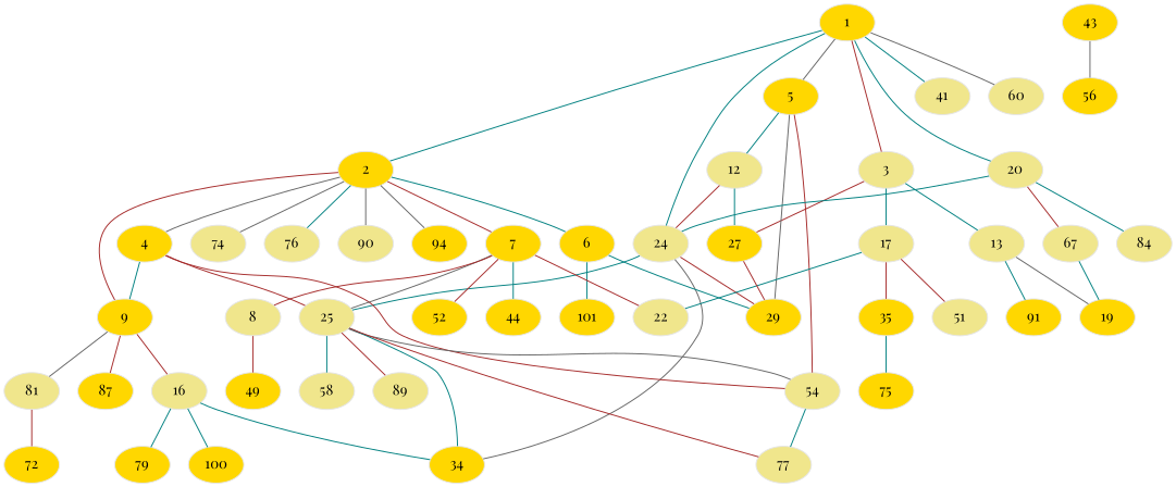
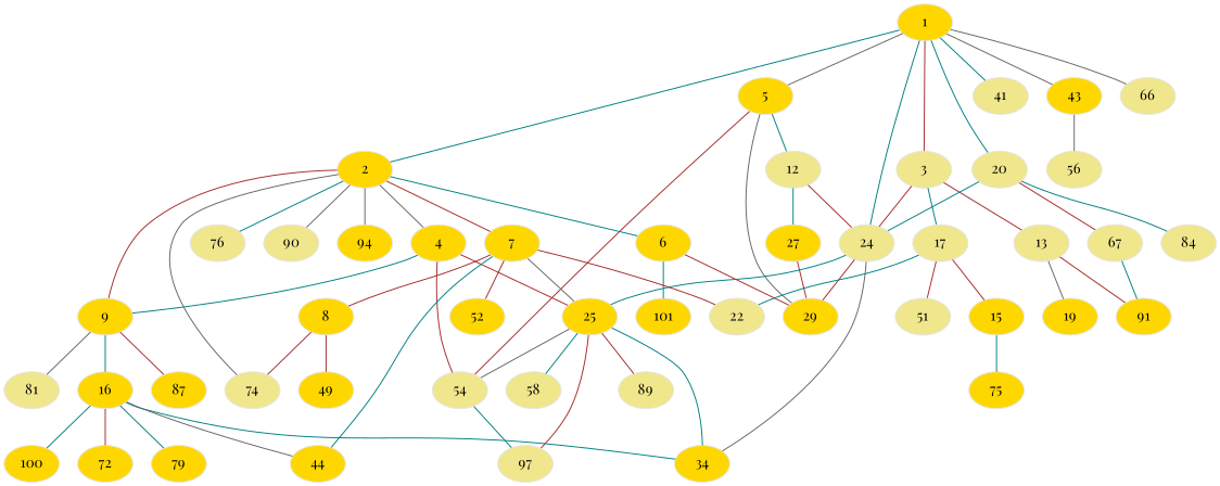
  graph {
    fontname="Playfair Display"
    node [color=gray90 fillcolor=gold fontname="Playfair Display" style=filled]
    edge [color=brown fontname="Playfair Display"]
    1 [super="+23+10"]
    2 [super="+40"]
    3 [fillcolor=khaki super="+11+14+95"]
    5
    20 [fillcolor=khaki super="+28"]
    24 [fillcolor=khaki super="+53+30"]
    41 [fillcolor=khaki]
    43
-   66 [fillcolor=khaki label=60]
+   66 [fillcolor=khaki]
    4 [super="+26+42+37"]
    6
    7 [super="+85"]
    9
    74 [fillcolor=khaki super="+80+99"]
    76 [fillcolor=khaki]
    90 [fillcolor=khaki]
    94
    13 [fillcolor=khaki]
    17 [fillcolor=khaki super="+21"]
    54 [fillcolor=khaki super="+57"]
    12 [fillcolor=khaki super="+63+15+50"]
    29 [super="+93"]
    67 [fillcolor=khaki super="+82+78"]
    84 [fillcolor=khaki]
-   25 [fillcolor=khaki super="+32+60"]
+   25 [super="+32+60"]
    34 [super="+36"]
-   56 [super="+64"]
+   56 [fillcolor=khaki super="+64"]
    101
-   8 [fillcolor=khaki super="+45"]
+   8 [super="+45"]
    22 [fillcolor=khaki super="+68+39"]
    44 [super="+48"]
    52
-   16 [fillcolor=khaki super="+31+46"]
+   16 [super="+31+46"]
    81 [fillcolor=khaki]
    87
    19 [super="+59"]
    91
-   35 [super="+70"]
+   35 [super="+70" label=15]
    51 [fillcolor=khaki]
    58 [fillcolor=khaki super="+61"]
-   77 [fillcolor=khaki]
+   77 [fillcolor=khaki label=97]
    89 [fillcolor=khaki]
    27
    49
    72 [super="+83"]
    79
    100
    75
    1 -- 2 [color=teal]
    1 -- 3
    1 -- 5 [color=gray40]
    1 -- 20 [color=teal]
    1 -- 24 [color=teal]
    1 -- 41 [color=teal]
+   1 -- 43 [color=gray40]
    1 -- 66 [color=gray40]
    2 -- 4 [color=gray40]
    2 -- 6 [color=teal]
    2 -- 7
    2 -- 9
    2 -- 74 [color=gray40]
    2 -- 76 [color=teal]
    2 -- 90 [color=gray40]
    2 -- 94 [color=gray40]
-   3 -- 27
-   3 -- 13 [color=teal]
+   3 -- 24
+   3 -- 13
    3 -- 17 [color=teal]
    5 -- 54
    5 -- 12 [color=teal]
    5 -- 29 [color=gray40]
    20 -- 24 [color=teal]
    20 -- 67
    20 -- 84 [color=teal]
    24 -- 29
    24 -- 25 [color=teal]
    24 -- 34 [color=gray40]
    43 -- 56 [color=gray40]
    4 -- 9 [color=teal]
    4 -- 54
    4 -- 25 [weight=2]
-   6 -- 29 [color=teal]
+   6 -- 29
    6 -- 101 [color=teal]
    7 -- 25 [color=gray40 weight=2]
    7 -- 8
    7 -- 22
    7 -- 44 [color=teal]
    7 -- 52
-   9 -- 16 [weight=2]
+   9 -- 16 [color=teal weight=2]
    9 -- 81 [color=gray40]
    9 -- 87
    13 -- 19 [color=gray40]
-   13 -- 91 [color=teal]
+   13 -- 91
    17 -- 22 [color=teal]
    17 -- 35
    17 -- 51
    54 -- 77 [color=teal]
    12 -- 24
    12 -- 27 [color=teal]
-   67 -- 19 [color=teal]
+   67 -- 91 [color=teal]
    25 -- 54 [color=gray40]
    25 -- 34 [color=teal]
    25 -- 58 [color=teal]
    25 -- 77
    25 -- 89
+   8 -- 74
    8 -- 49
    16 -- 34 [color=teal]
-   81 -- 72
+   16 -- 44 [color=gray40]
+   16 -- 72
    16 -- 79 [color=teal]
    16 -- 100 [color=teal]
    35 -- 75 [color=teal]
    27 -- 29
  }
